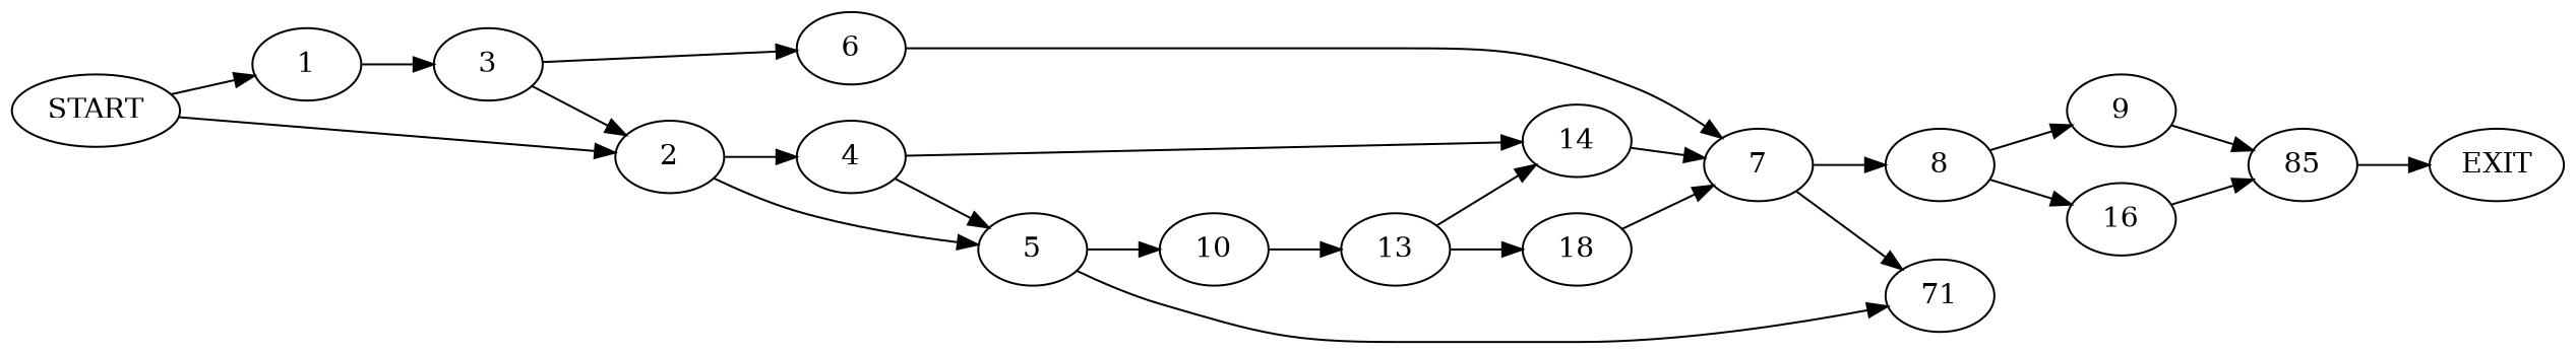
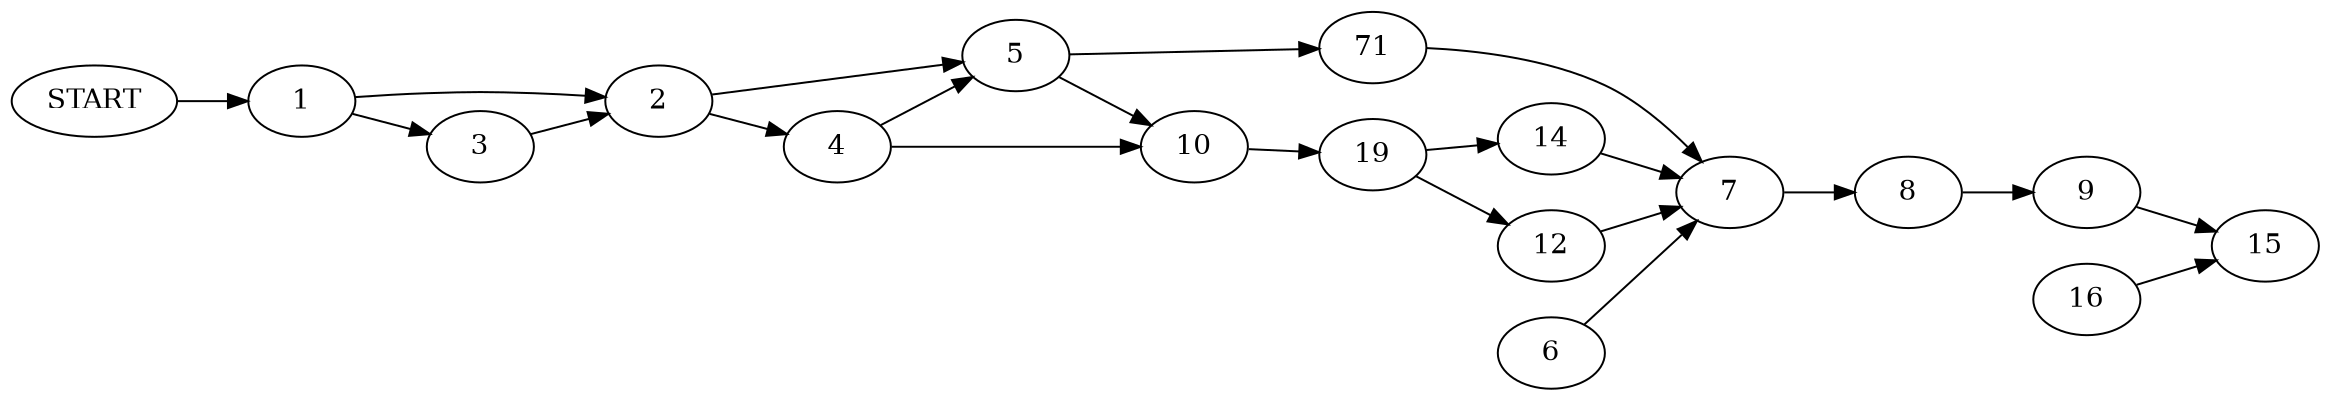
  digraph {
    rankdir=LR
    n1 [label=START]
    1
    2
    3
-   n5 [label=EXIT]
    4
    5
    6
    10
    n10 [label=71]
    7
-   13
+   13 [label=19]
    8
    9
    16
-   15 [label=85]
-   12 [label=18]
+   15
+   12
    14
    n1 -> 1
-   n1 -> 2
+   1 -> 2
    1 -> 3
    2 -> 4
    2 -> 5
    3 -> 2
-   3 -> 6
    4 -> 5
-   4 -> 14
+   4 -> 10
    5 -> 10
    5 -> n10
    6 -> 7
    10 -> 13
-   7 -> n10
+   n10 -> 7
    7 -> 8
    13 -> 12
    13 -> 14
    8 -> 9
-   8 -> 16
    9 -> 15
    16 -> 15
-   15 -> n5
    12 -> 7
    14 -> 7
  }
